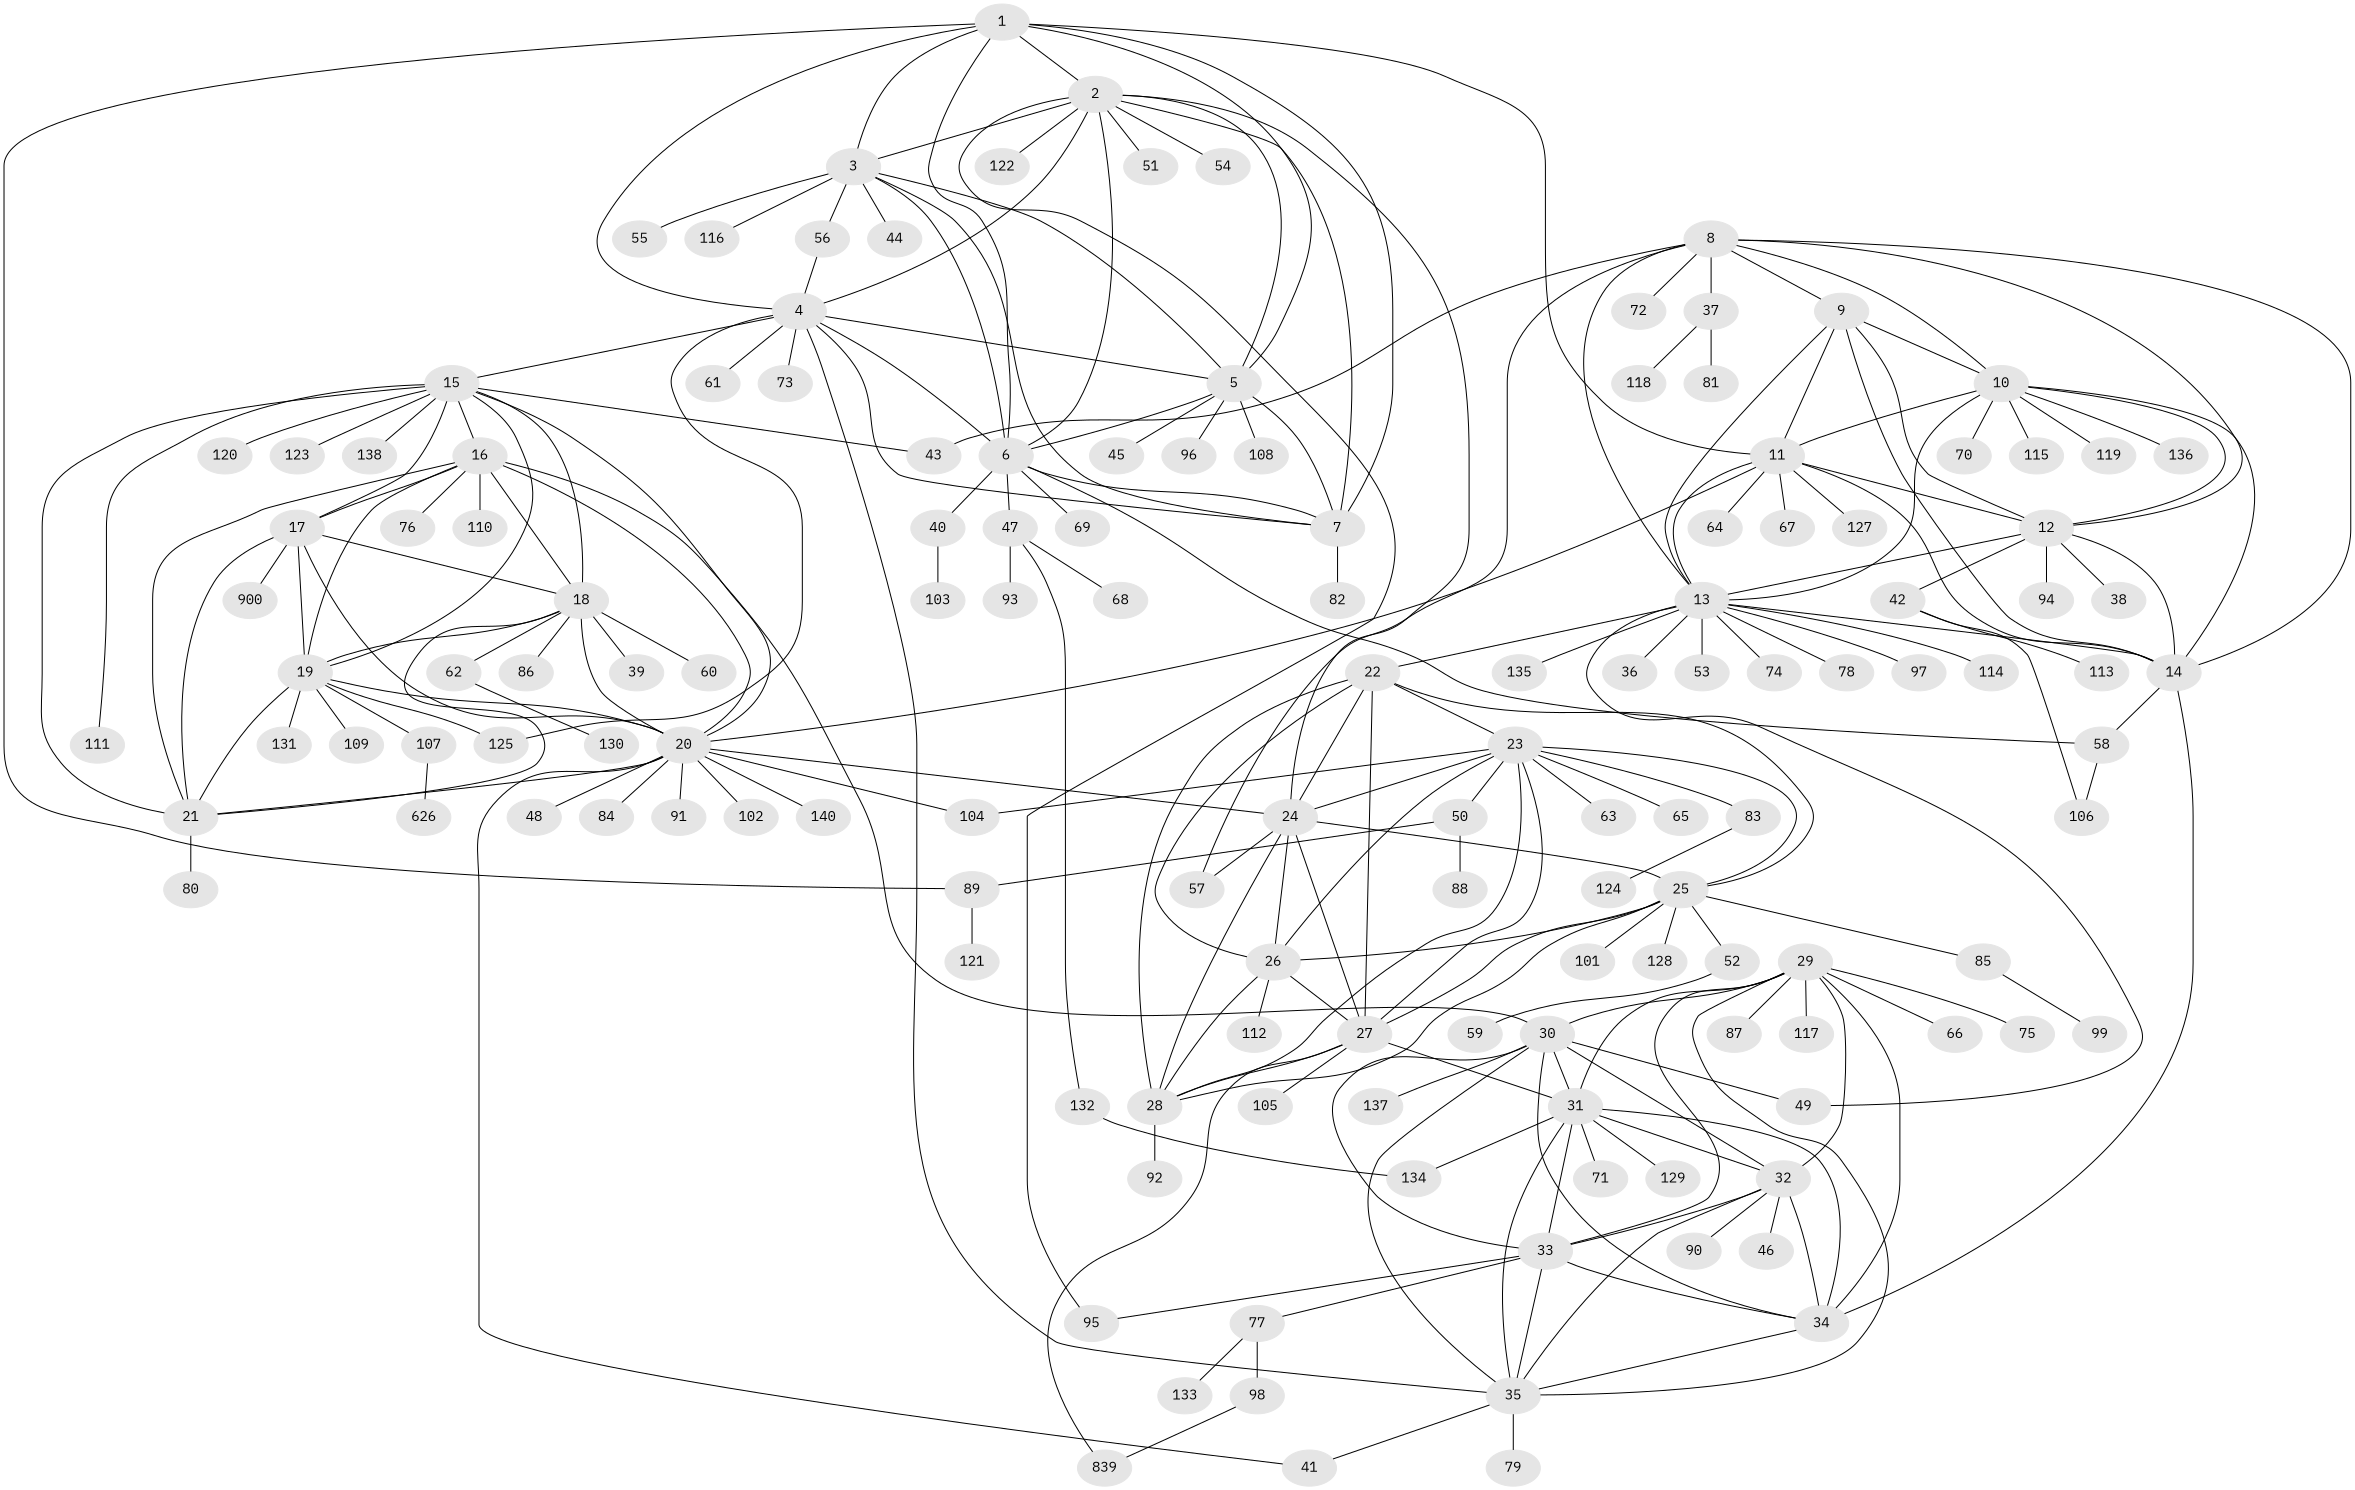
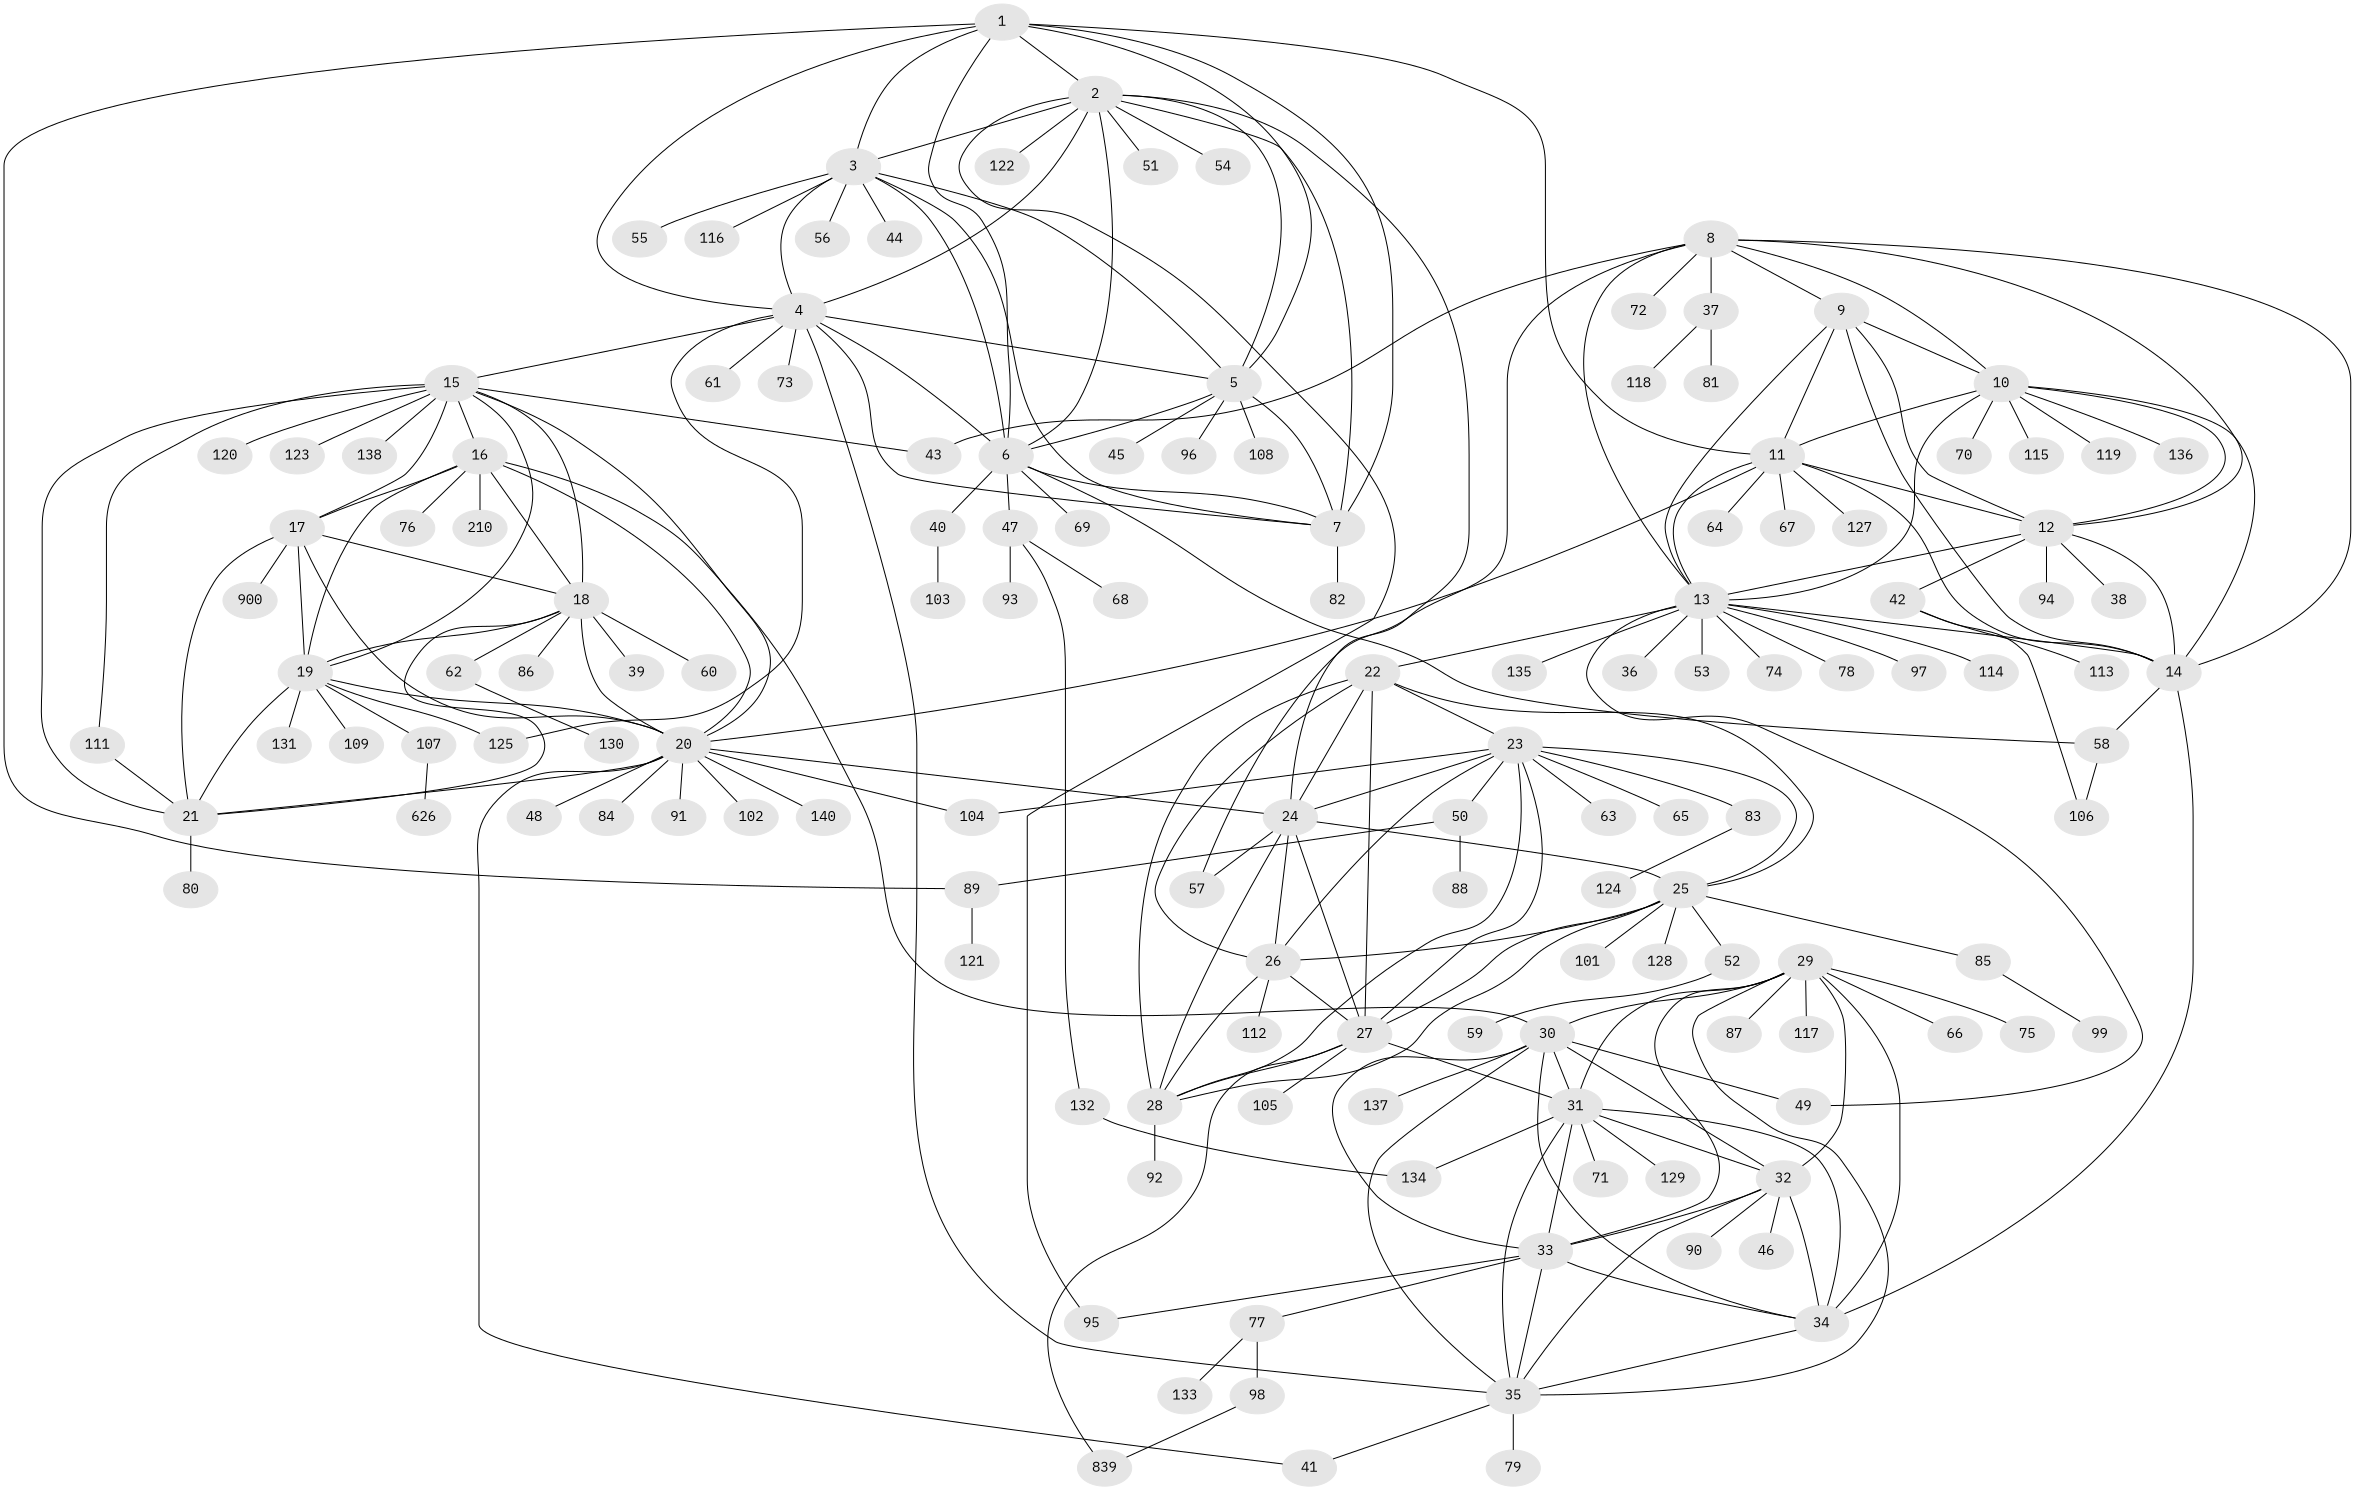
  graph {
    fontname="IBM Plex Mono"
    node [color=gray90 fontname="IBM Plex Mono" style=filled]
    edge [fontname="IBM Plex Mono"]
    1
    2
    3
    4
    5
    6
    7
    11
    89
    24
    51
    54
    95
    122
    44
    55
    56
    116
    15
    35
    61
    73
    125
    45
    96
    108
    40
    47
    58
    69
    82
    12
    13
    14
    20
    64
    67
    127
    121
    57
    25
    26
    27
    28
    43
    16
    17
    18
    19
    21
    111
    120
    123
    138
    41
    79
    103
    68
    93
    132
    106
    8
    9
    10
    37
    72
    70
    115
    119
    136
    38
    42
    94
    22
    36
    49
    53
    74
    78
    97
    114
    135
    34
    81
    118
    48
    84
    91
    102
    104
    140
    113
    23
    30
    76
-   110
+   110 [label=210]
    n97 [label=900]
    39
    60
    62
    86
    107
    109
    131
    80
    31
    32
    33
    137
    130
    n111 [label=626]
    50
    63
    65
    83
    52
    85
    101
    128
    112
    105
    n122 [label=839]
    92
    88
    124
    59
    99
    71
    129
    134
    29
    66
    75
    87
    117
    46
    90
    77
    98
    133
    1 -- 2
    1 -- 3
    1 -- 4
    1 -- 5
    1 -- 6
    1 -- 7
    1 -- 11
    1 -- 89
    2 -- 3
    2 -- 4
    2 -- 5
    2 -- 6
    2 -- 7
    2 -- 24
    2 -- 51
    2 -- 54
    2 -- 95
    2 -- 122
-   56 -- 4
+   3 -- 4
    3 -- 5
    3 -- 6
    3 -- 7
    3 -- 44
    3 -- 55
    3 -- 56
    3 -- 116
    4 -- 5
    4 -- 6
    4 -- 7
    4 -- 15
    4 -- 35
    4 -- 61
    4 -- 73
    4 -- 125
    5 -- 6
    5 -- 7
    5 -- 45
    5 -- 96
    5 -- 108
    6 -- 7
    6 -- 40
    6 -- 47
    6 -- 58
    6 -- 69
    7 -- 82
    11 -- 12
    11 -- 13
    11 -- 14
    11 -- 20
    11 -- 64
    11 -- 67
    11 -- 127
    89 -- 121
    24 -- 57
    24 -- 25
    24 -- 26
    24 -- 27
    24 -- 28
    15 -- 20
    15 -- 43
    15 -- 16
    15 -- 17
    15 -- 18
    15 -- 19
    15 -- 21
    15 -- 111
    15 -- 120
    15 -- 123
    15 -- 138
    35 -- 41
    35 -- 79
    40 -- 103
    47 -- 68
    47 -- 93
    47 -- 132
    58 -- 106
    12 -- 13
    12 -- 14
    12 -- 38
    12 -- 42
    12 -- 94
    13 -- 14
    13 -- 22
    13 -- 36
    13 -- 49
    13 -- 53
    13 -- 74
    13 -- 78
    13 -- 97
    13 -- 114
    13 -- 135
    14 -- 58
    14 -- 34
    20 -- 24
    20 -- 21
    20 -- 41
    20 -- 48
    20 -- 84
    20 -- 91
    20 -- 102
    20 -- 104
    20 -- 140
    25 -- 26
    25 -- 27
    25 -- 28
    25 -- 52
    25 -- 85
    25 -- 101
    25 -- 128
    26 -- 27
    26 -- 28
    26 -- 112
    27 -- 28
    27 -- 31
    27 -- 105
    27 -- n122
    28 -- 92
    16 -- 20
    16 -- 17
    16 -- 18
    16 -- 19
-   16 -- 21
+   111 -- 21
    16 -- 30
    16 -- 76
    16 -- 110
    17 -- 20
    17 -- 18
    17 -- 19
    17 -- 21
    17 -- n97
    18 -- 20
    18 -- 19
    18 -- 21
    18 -- 39
    18 -- 60
    18 -- 62
    18 -- 86
    19 -- 125
    19 -- 20
    19 -- 21
    19 -- 107
    19 -- 109
    19 -- 131
    21 -- 80
    132 -- 134
    8 -- 12
    8 -- 13
    8 -- 14
    8 -- 57
    8 -- 43
    8 -- 9
    8 -- 10
    8 -- 37
    8 -- 72
    9 -- 11
    9 -- 12
    9 -- 13
    9 -- 14
    9 -- 10
    10 -- 11
    10 -- 12
    10 -- 13
    10 -- 14
    10 -- 70
    10 -- 115
    10 -- 119
    10 -- 136
    37 -- 81
    37 -- 118
    42 -- 106
    42 -- 113
    22 -- 24
    22 -- 25
    22 -- 26
    22 -- 27
    22 -- 28
    22 -- 23
    34 -- 35
    23 -- 24
    23 -- 25
    23 -- 26
    23 -- 27
    23 -- 28
    23 -- 104
    23 -- 50
    23 -- 63
    23 -- 65
    23 -- 83
    30 -- 35
    30 -- 49
    30 -- 34
    30 -- 31
    30 -- 32
    30 -- 33
    30 -- 137
    62 -- 130
    107 -- n111
    31 -- 35
    31 -- 34
    31 -- 32
    31 -- 33
    31 -- 71
    31 -- 129
    31 -- 134
    32 -- 35
    32 -- 34
    32 -- 33
    32 -- 46
    32 -- 90
    33 -- 95
    33 -- 35
    33 -- 34
    33 -- 77
    50 -- 89
    50 -- 88
    83 -- 124
    52 -- 59
    85 -- 99
    29 -- 35
    29 -- 34
    29 -- 30
    29 -- 31
    29 -- 32
    29 -- 33
    29 -- 66
    29 -- 75
    29 -- 87
    29 -- 117
    77 -- 98
    77 -- 133
    98 -- n122
  }
